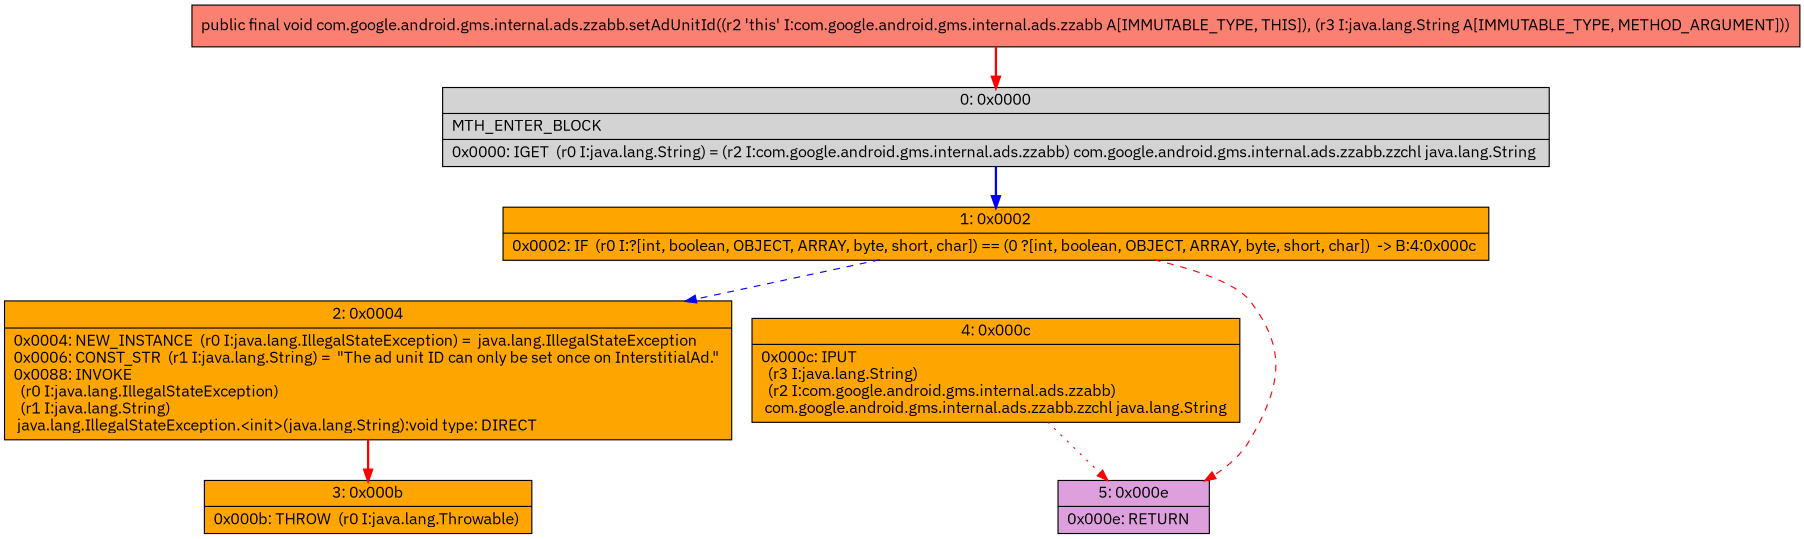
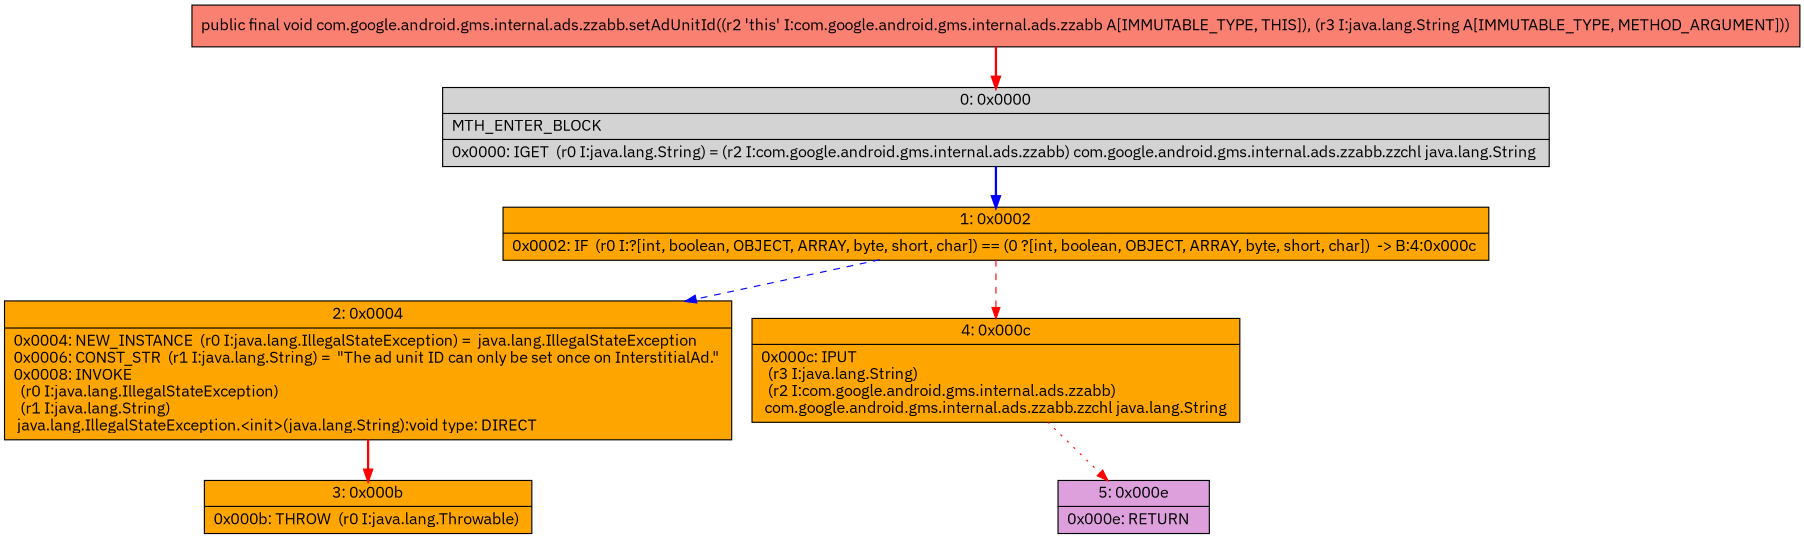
  digraph {
    fontname="IBM Plex Sans"
    node [fillcolor=orange fontname="IBM Plex Sans" shape=record style=filled]
    edge [color=red fontname="IBM Plex Sans" style=bold]
    n1 [fillcolor=lightgrey label="{0\:\ 0x0000|MTH_ENTER_BLOCK\l|0x0000: IGET  (r0 I:java.lang.String) = (r2 I:com.google.android.gms.internal.ads.zzabb) com.google.android.gms.internal.ads.zzabb.zzchl java.lang.String \l}"]
    n2 [label="{1\:\ 0x0002|0x0002: IF  (r0 I:?[int, boolean, OBJECT, ARRAY, byte, short, char]) == (0 ?[int, boolean, OBJECT, ARRAY, byte, short, char])  \-\> B:4:0x000c \l}"]
-   n3 [label="{2\:\ 0x0004|0x0004: NEW_INSTANCE  (r0 I:java.lang.IllegalStateException) =  java.lang.IllegalStateException \l0x0006: CONST_STR  (r1 I:java.lang.String) =  \"The ad unit ID can only be set once on InterstitialAd.\" \l0x0088: INVOKE  \l  (r0 I:java.lang.IllegalStateException)\l  (r1 I:java.lang.String)\l java.lang.IllegalStateException.\<init\>(java.lang.String):void type: DIRECT \l}"]
+   n3 [label="{2\:\ 0x0004|0x0004: NEW_INSTANCE  (r0 I:java.lang.IllegalStateException) =  java.lang.IllegalStateException \l0x0006: CONST_STR  (r1 I:java.lang.String) =  \"The ad unit ID can only be set once on InterstitialAd.\" \l0x0008: INVOKE  \l  (r0 I:java.lang.IllegalStateException)\l  (r1 I:java.lang.String)\l java.lang.IllegalStateException.\<init\>(java.lang.String):void type: DIRECT \l}"]
    n4 [label="{4\:\ 0x000c|0x000c: IPUT  \l  (r3 I:java.lang.String)\l  (r2 I:com.google.android.gms.internal.ads.zzabb)\l com.google.android.gms.internal.ads.zzabb.zzchl java.lang.String \l}"]
    n5 [label="{3\:\ 0x000b|0x000b: THROW  (r0 I:java.lang.Throwable) \l}"]
    n6 [fillcolor=plum label="{5\:\ 0x000e|0x000e: RETURN   \l}"]
    n7 [fillcolor=salmon label="{public final void com.google.android.gms.internal.ads.zzabb.setAdUnitId((r2 'this' I:com.google.android.gms.internal.ads.zzabb A[IMMUTABLE_TYPE, THIS]), (r3 I:java.lang.String A[IMMUTABLE_TYPE, METHOD_ARGUMENT])) }"]
    n1 -> n2 [color=blue]
    n2 -> n3 [color=blue style=dashed]
-   n2 -> n6 [style=dashed]
+   n2 -> n4 [style=dashed]
    n3 -> n5
    n4 -> n6 [style=dotted]
    n7 -> n1
  }
